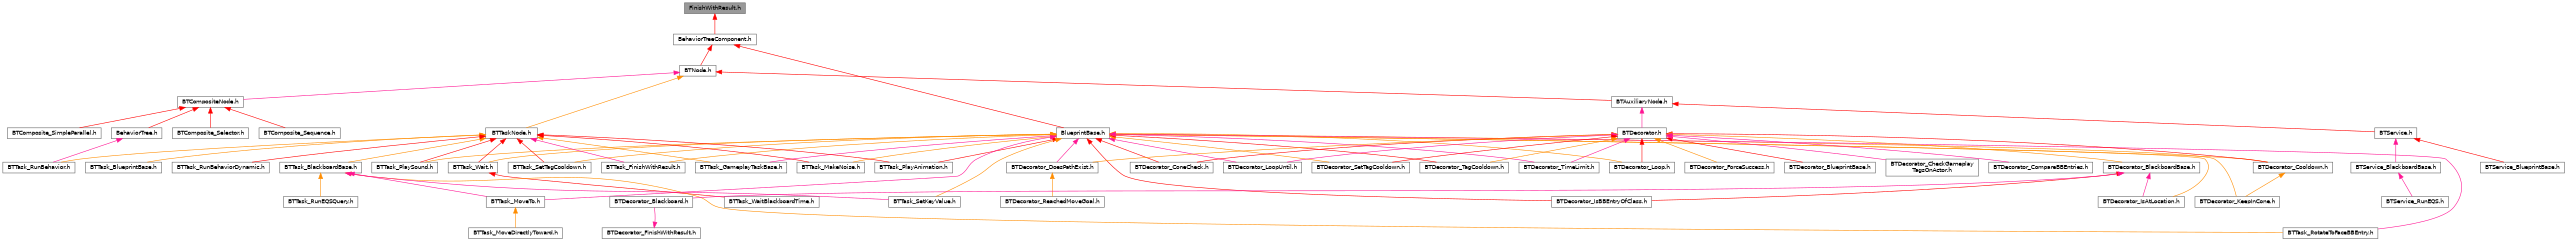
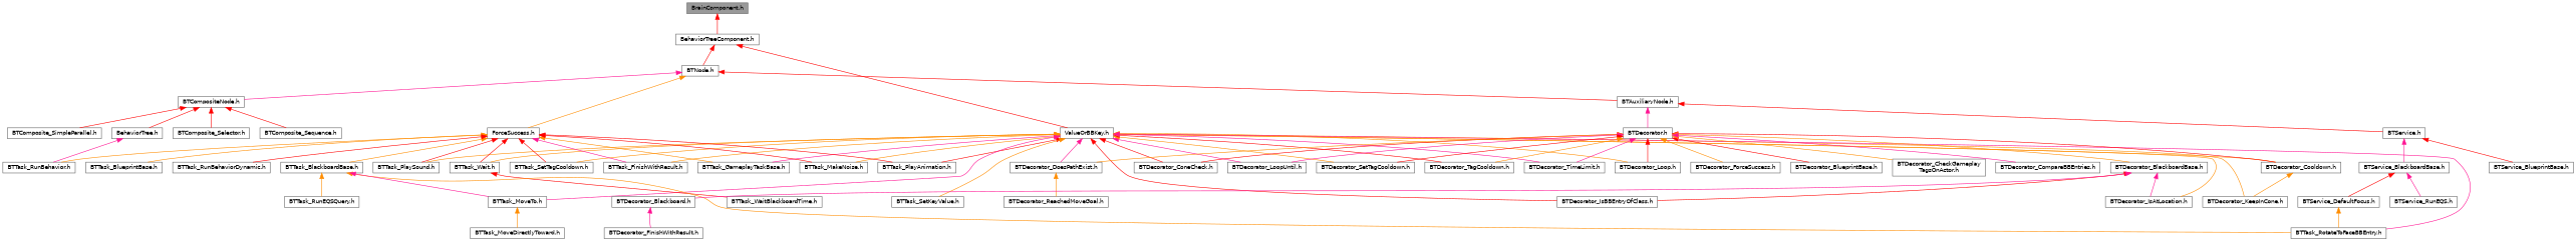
  digraph {
    node [color=grey40 fillcolor=white fontname=Helvetica fontsize=10 shape=box style=filled]
    edge [color=red dir=back fontname=Helvetica fontsize=10 labelfontname=Helvetica labelfontsize=10 style=solid]
-   n1 [color=gray40 fillcolor=grey60 fontcolor=black height=0.2 label="FinishWithResult.h" width=0.4]
+   n1 [color=gray40 fillcolor=grey60 fontcolor=black height=0.2 label="BrainComponent.h" width=0.4]
    n2 [height=0.2 label="BehaviorTreeComponent.h" width=0.4]
    n3 [height=0.2 label="BTNode.h" width=0.4]
-   n4 [height=0.2 label="BlueprintBase.h" width=0.4]
+   n4 [height=0.2 label="ValueOrBBKey.h" width=0.4]
    n5 [height=0.2 label="BTAuxiliaryNode.h" width=0.4]
    n6 [height=0.2 label="BTCompositeNode.h" width=0.4]
-   n7 [height=0.2 label="BTTaskNode.h" width=0.4]
+   n7 [height=0.2 label="ForceSuccess.h" width=0.4]
    n8 [height=0.2 label="BTDecorator_ConeCheck.h" width=0.4]
    n9 [height=0.2 label="BTDecorator_Cooldown.h" width=0.4]
    n10 [height=0.2 label="BTDecorator_DoesPathExist.h" width=0.4]
    n11 [height=0.2 label="BTDecorator_KeepInCone.h" width=0.4]
    n12 [height=0.2 label="BTDecorator_Loop.h" width=0.4]
    n13 [height=0.2 label="BTDecorator_LoopUntil.h" width=0.4]
    n14 [height=0.2 label="BTDecorator_SetTagCooldown.h" width=0.4]
    n15 [height=0.2 label="BTDecorator_TagCooldown.h" width=0.4]
    n16 [height=0.2 label="BTDecorator_TimeLimit.h" width=0.4]
    n17 [height=0.2 label="BTDecorator_IsAtLocation.h" width=0.4]
    n18 [height=0.2 label="BTDecorator_IsBBEntryOfClass.h" width=0.4]
    n19 [height=0.2 label="BTTask_RotateToFaceBBEntry.h" width=0.4]
    n20 [height=0.2 label="BTTask_FinishWithResult.h" width=0.4]
    n21 [height=0.2 label="BTTask_GameplayTaskBase.h" width=0.4]
    n22 [height=0.2 label="BTTask_MakeNoise.h" width=0.4]
    n23 [height=0.2 label="BTTask_PlayAnimation.h" width=0.4]
    n24 [height=0.2 label="BTTask_PlaySound.h" width=0.4]
    n25 [height=0.2 label="BTTask_SetTagCooldown.h" width=0.4]
    n26 [height=0.2 label="BTTask_Wait.h" width=0.4]
    n27 [height=0.2 label="BTTask_MoveTo.h" width=0.4]
    n28 [height=0.2 label="BTTask_SetKeyValue.h" width=0.4]
    n29 [height=0.2 label="BTDecorator.h" width=0.4]
    n30 [height=0.2 label="BTService.h" width=0.4]
    n31 [height=0.2 label="BTComposite_Selector.h" width=0.4]
    n32 [height=0.2 label="BTComposite_Sequence.h" width=0.4]
    n33 [height=0.2 label="BTComposite_SimpleParallel.h" width=0.4]
    n34 [height=0.2 label="BehaviorTree.h" width=0.4]
    n35 [height=0.2 label="BTTask_RunBehavior.h" width=0.4]
    n36 [height=0.2 label="BTTask_BlackboardBase.h" width=0.4]
    n37 [height=0.2 label="BTTask_BlueprintBase.h" width=0.4]
    n38 [height=0.2 label="BTTask_RunBehaviorDynamic.h" width=0.4]
    n39 [height=0.2 label="BTDecorator_BlackboardBase.h" width=0.4]
    n40 [height=0.2 label="BTDecorator_BlueprintBase.h" width=0.4]
    n41 [height=0.2 label="BTDecorator_CheckGameplay\lTagsOnActor.h" width=0.4]
    n42 [height=0.2 label="BTDecorator_CompareBBEntries.h" width=0.4]
    n43 [height=0.2 label="BTDecorator_ForceSuccess.h" width=0.4]
    n44 [height=0.2 label="BTService_BlackboardBase.h" width=0.4]
    n45 [height=0.2 label="BTService_BlueprintBase.h" width=0.4]
    n46 [height=0.2 label="BTDecorator_Blackboard.h" width=0.4]
    n47 [height=0.2 label="BTDecorator_ReachedMoveGoal.h" width=0.4]
    n48 [height=0.2 label="BTDecorator_FinishWithResult.h" width=0.4]
+   n49 [height=0.2 label="BTService_DefaultFocus.h" width=0.4]
    n50 [height=0.2 label="BTService_RunEQS.h" width=0.4]
    n51 [height=0.2 label="BTTask_RunEQSQuery.h" width=0.4]
    n52 [height=0.2 label="BTTask_WaitBlackboardTime.h" width=0.4]
    n53 [height=0.2 label="BTTask_MoveDirectlyToward.h" width=0.4]
    n1 -> n2
    n2 -> n3
    n2 -> n4
    n3 -> n5
    n3 -> n6 [color=deeppink]
    n3 -> n7 [color=darkorange]
    n4 -> n8
    n4 -> n9 [color=darkorange]
    n4 -> n10 [color=deeppink]
    n4 -> n11 [color=darkorange]
    n4 -> n12 [color=darkorange]
    n4 -> n13 [color=deeppink]
    n4 -> n14 [color=darkorange]
    n4 -> n15
    n4 -> n16 [color=deeppink]
    n4 -> n17 [color=darkorange]
    n4 -> n18
    n4 -> n19 [color=deeppink]
    n4 -> n20 [color=darkorange]
    n4 -> n21 [color=deeppink]
    n4 -> n22 [color=darkorange]
    n4 -> n23
    n4 -> n24 [color=darkorange]
    n4 -> n25 [color=darkorange]
    n4 -> n26 [color=darkorange]
    n4 -> n27 [color=deeppink]
    n4 -> n28 [color=darkorange]
    n5 -> n29 [color=deeppink]
    n5 -> n30
    n6 -> n31
    n6 -> n32
    n6 -> n33
    n6 -> n34
    n7 -> n20 [color=deeppink]
    n7 -> n21 [color=darkorange]
    n7 -> n22
    n7 -> n23
    n7 -> n24
    n7 -> n25
    n7 -> n26
    n7 -> n35 [color=darkorange]
    n7 -> n36 [color=darkorange]
    n7 -> n37 [color=darkorange]
    n7 -> n38
    n9 -> n11 [color=darkorange]
    n10 -> n47 [color=darkorange]
    n26 -> n52
    n27 -> n53 [color=darkorange]
    n29 -> n8
    n29 -> n9
    n29 -> n10 [color=darkorange]
    n29 -> n12
    n29 -> n13 [color=deeppink]
    n29 -> n14
    n29 -> n15 [color=darkorange]
    n29 -> n16 [color=deeppink]
    n29 -> n39 [color=darkorange]
    n29 -> n40
-   n29 -> n41 [color=deeppink]
+   n29 -> n41 [color=darkorange]
    n29 -> n42 [color=deeppink]
    n29 -> n43 [color=darkorange]
    n30 -> n44 [color=deeppink]
    n30 -> n45
    n34 -> n35 [color=deeppink]
    n36 -> n19 [color=darkorange]
    n36 -> n27 [color=deeppink]
-   n36 -> n28 [color=deeppink]
    n36 -> n51 [color=darkorange]
    n39 -> n17 [color=deeppink]
    n39 -> n18
    n39 -> n46 [color=deeppink]
+   n44 -> n49
    n44 -> n50 [color=deeppink]
-   n48 -> n46 [color=deeppink]
+   n46 -> n48 [color=deeppink]
+   n49 -> n19 [color=darkorange]
  }
